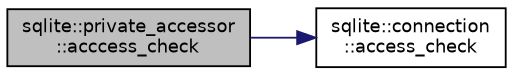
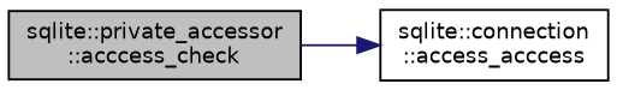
  digraph {
    rankdir=LR
    node [color=black fontname=Helvetica fontsize=10 shape=record]
    n1 [fillcolor=grey75 fontcolor=black height=0.2 label="sqlite::private_accessor\l::acccess_check" style=filled width=0.4]
-   n2 [height=0.2 label="sqlite::connection\l::access_check" width=0.4]
+   n2 [height=0.2 label="sqlite::connection\l::access_acccess" width=0.4]
    n1 -> n2 [color=midnightblue fontname=Helvetica fontsize=10 labelfontname=Helvetica labelfontsize=10 style=solid]
  }
